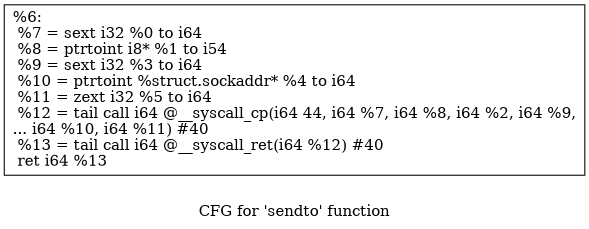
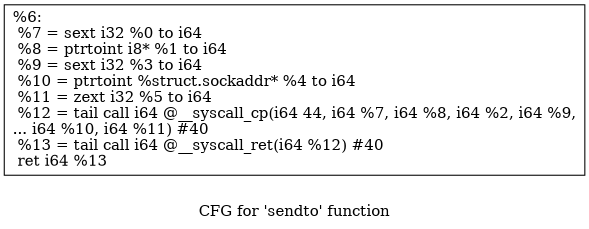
  digraph {
    label="CFG for 'sendto' function"
-   n1 [label="{%6:\l  %7 = sext i32 %0 to i64\l  %8 = ptrtoint i8* %1 to i54\l  %9 = sext i32 %3 to i64\l  %10 = ptrtoint %struct.sockaddr* %4 to i64\l  %11 = zext i32 %5 to i64\l  %12 = tail call i64 @__syscall_cp(i64 44, i64 %7, i64 %8, i64 %2, i64 %9,\l... i64 %10, i64 %11) #40\l  %13 = tail call i64 @__syscall_ret(i64 %12) #40\l  ret i64 %13\l}" shape=record]
+   n1 [label="{%6:\l  %7 = sext i32 %0 to i64\l  %8 = ptrtoint i8* %1 to i64\l  %9 = sext i32 %3 to i64\l  %10 = ptrtoint %struct.sockaddr* %4 to i64\l  %11 = zext i32 %5 to i64\l  %12 = tail call i64 @__syscall_cp(i64 44, i64 %7, i64 %8, i64 %2, i64 %9,\l... i64 %10, i64 %11) #40\l  %13 = tail call i64 @__syscall_ret(i64 %12) #40\l  ret i64 %13\l}" shape=record]
  }
